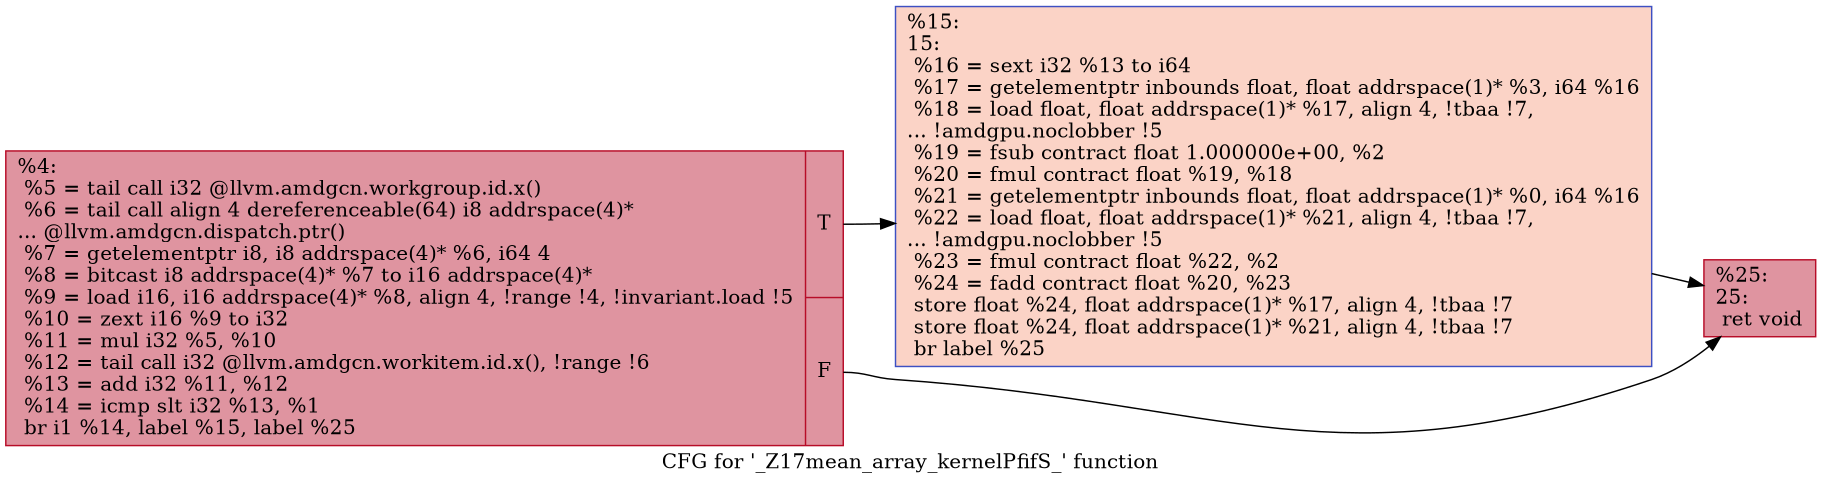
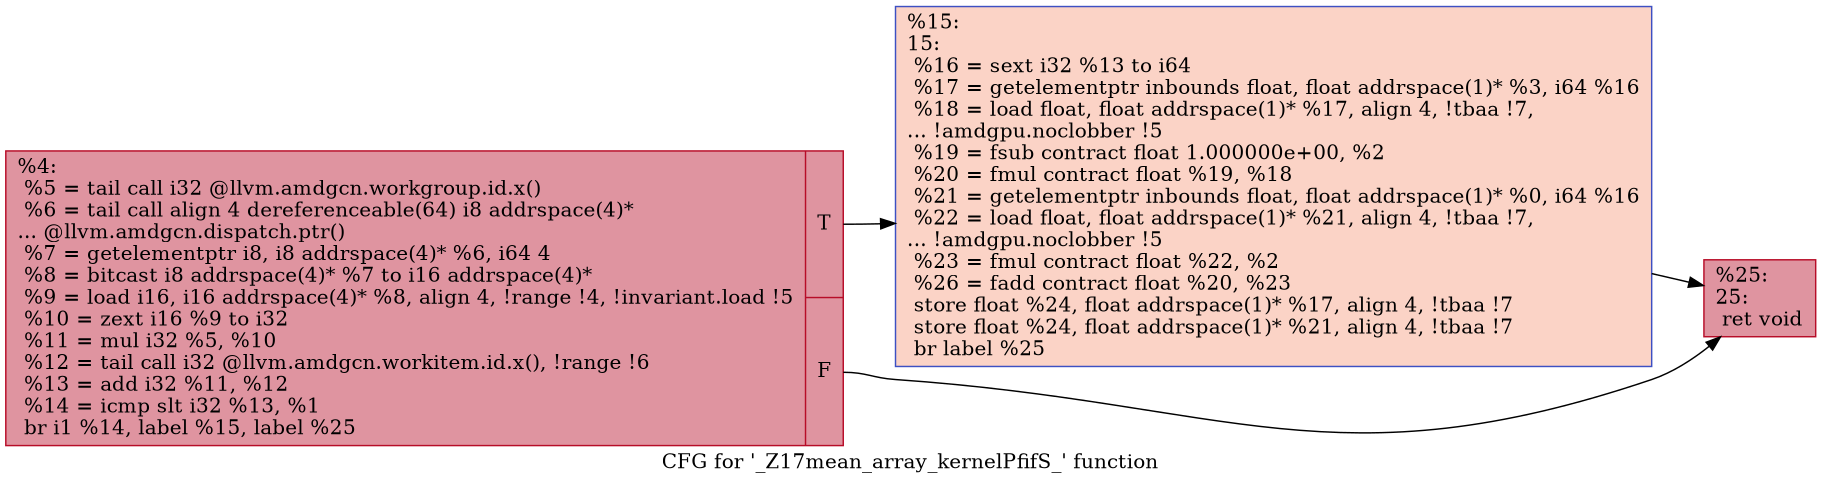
  digraph {
    label="CFG for '_Z17mean_array_kernelPfifS_' function"
    rankdir=LR
    node [color="#b70d28ff" fillcolor="#b70d2870" shape=record style=filled]
    n1 [label="{%4:\l  %5 = tail call i32 @llvm.amdgcn.workgroup.id.x()\l  %6 = tail call align 4 dereferenceable(64) i8 addrspace(4)*\l... @llvm.amdgcn.dispatch.ptr()\l  %7 = getelementptr i8, i8 addrspace(4)* %6, i64 4\l  %8 = bitcast i8 addrspace(4)* %7 to i16 addrspace(4)*\l  %9 = load i16, i16 addrspace(4)* %8, align 4, !range !4, !invariant.load !5\l  %10 = zext i16 %9 to i32\l  %11 = mul i32 %5, %10\l  %12 = tail call i32 @llvm.amdgcn.workitem.id.x(), !range !6\l  %13 = add i32 %11, %12\l  %14 = icmp slt i32 %13, %1\l  br i1 %14, label %15, label %25\l|{<s0>T|<s1>F}}"]
-   n2 [color="#3d50c3ff" fillcolor="#f59c7d70" label="{%15:\l15:                                               \l  %16 = sext i32 %13 to i64\l  %17 = getelementptr inbounds float, float addrspace(1)* %3, i64 %16\l  %18 = load float, float addrspace(1)* %17, align 4, !tbaa !7,\l... !amdgpu.noclobber !5\l  %19 = fsub contract float 1.000000e+00, %2\l  %20 = fmul contract float %19, %18\l  %21 = getelementptr inbounds float, float addrspace(1)* %0, i64 %16\l  %22 = load float, float addrspace(1)* %21, align 4, !tbaa !7,\l... !amdgpu.noclobber !5\l  %23 = fmul contract float %22, %2\l  %24 = fadd contract float %20, %23\l  store float %24, float addrspace(1)* %17, align 4, !tbaa !7\l  store float %24, float addrspace(1)* %21, align 4, !tbaa !7\l  br label %25\l}"]
+   n2 [color="#3d50c3ff" fillcolor="#f59c7d70" label="{%15:\l15:                                               \l  %16 = sext i32 %13 to i64\l  %17 = getelementptr inbounds float, float addrspace(1)* %3, i64 %16\l  %18 = load float, float addrspace(1)* %17, align 4, !tbaa !7,\l... !amdgpu.noclobber !5\l  %19 = fsub contract float 1.000000e+00, %2\l  %20 = fmul contract float %19, %18\l  %21 = getelementptr inbounds float, float addrspace(1)* %0, i64 %16\l  %22 = load float, float addrspace(1)* %21, align 4, !tbaa !7,\l... !amdgpu.noclobber !5\l  %23 = fmul contract float %22, %2\l  %26 = fadd contract float %20, %23\l  store float %24, float addrspace(1)* %17, align 4, !tbaa !7\l  store float %24, float addrspace(1)* %21, align 4, !tbaa !7\l  br label %25\l}"]
    n3 [label="{%25:\l25:                                               \l  ret void\l}"]
    n1 -> n2 [tailport=s0]
    n1 -> n3 [tailport=s1]
    n2 -> n3
  }
